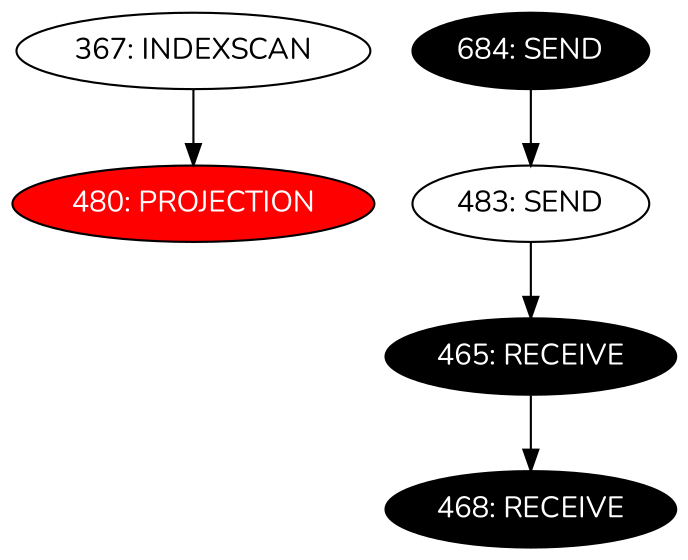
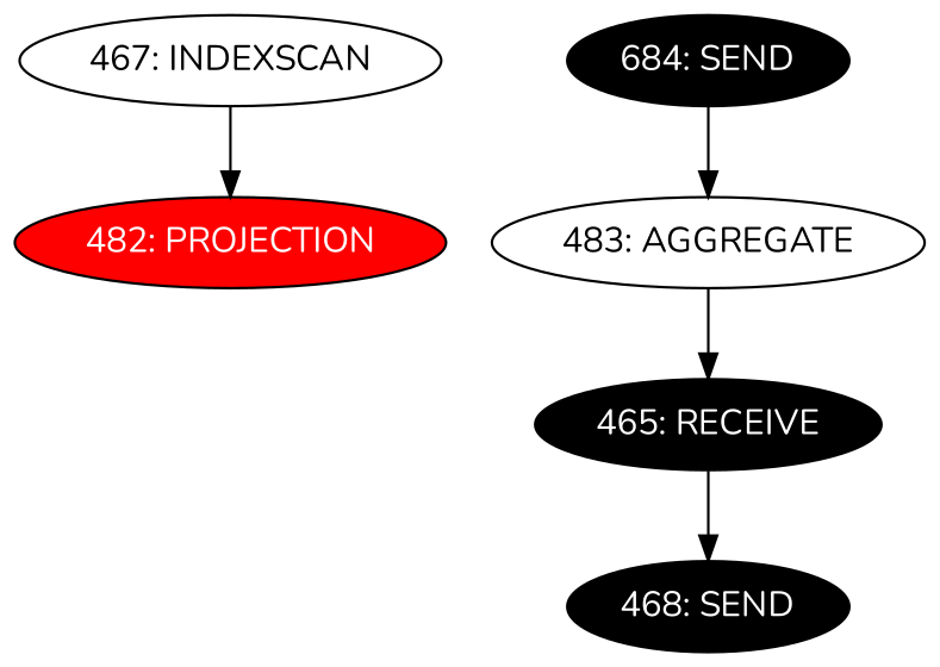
  digraph {
    fontname=Nunito
    node [fontname=Nunito fillcolor=black fontcolor=white style=filled]
    edge [fontname=Nunito]
-   n1 [label="367: INDEXSCAN" fillcolor="" fontcolor="" style=""]
-   n2 [fillcolor=red label="480: PROJECTION"]
-   n3 [label="468: RECEIVE"]
+   n1 [label="467: INDEXSCAN" fillcolor="" fontcolor="" style=""]
+   n2 [fillcolor=red label="482: PROJECTION"]
+   n3 [label="468: SEND"]
    n4 [label="465: RECEIVE"]
-   n5 [label="483: SEND" fillcolor="" fontcolor="" style=""]
+   n5 [label="483: AGGREGATE" fillcolor="" fontcolor="" style=""]
    n6 [label="684: SEND"]
    n1 -> n2
    n4 -> n3
    n5 -> n4
    n6 -> n5
  }
